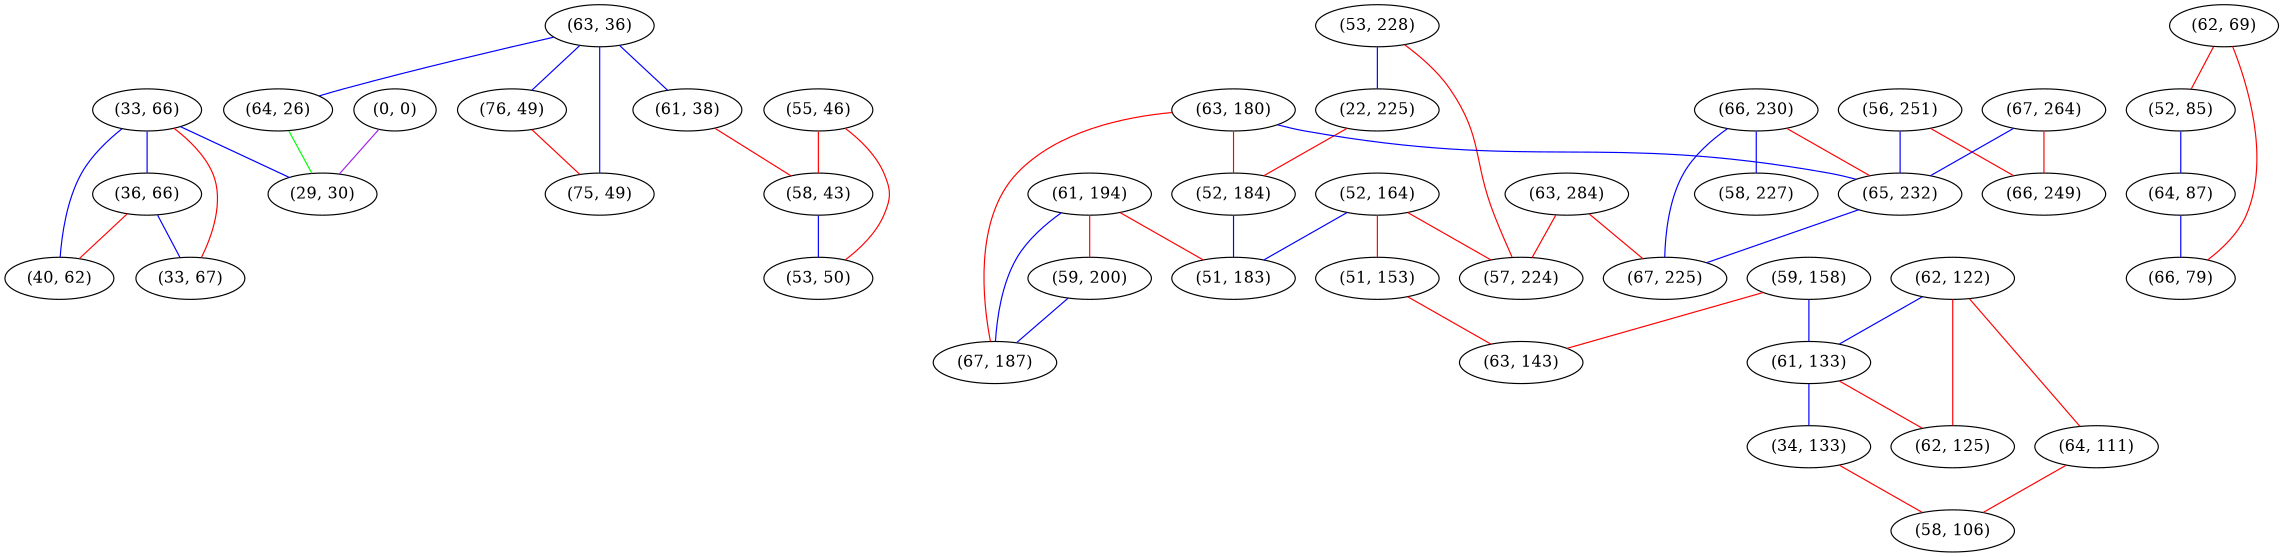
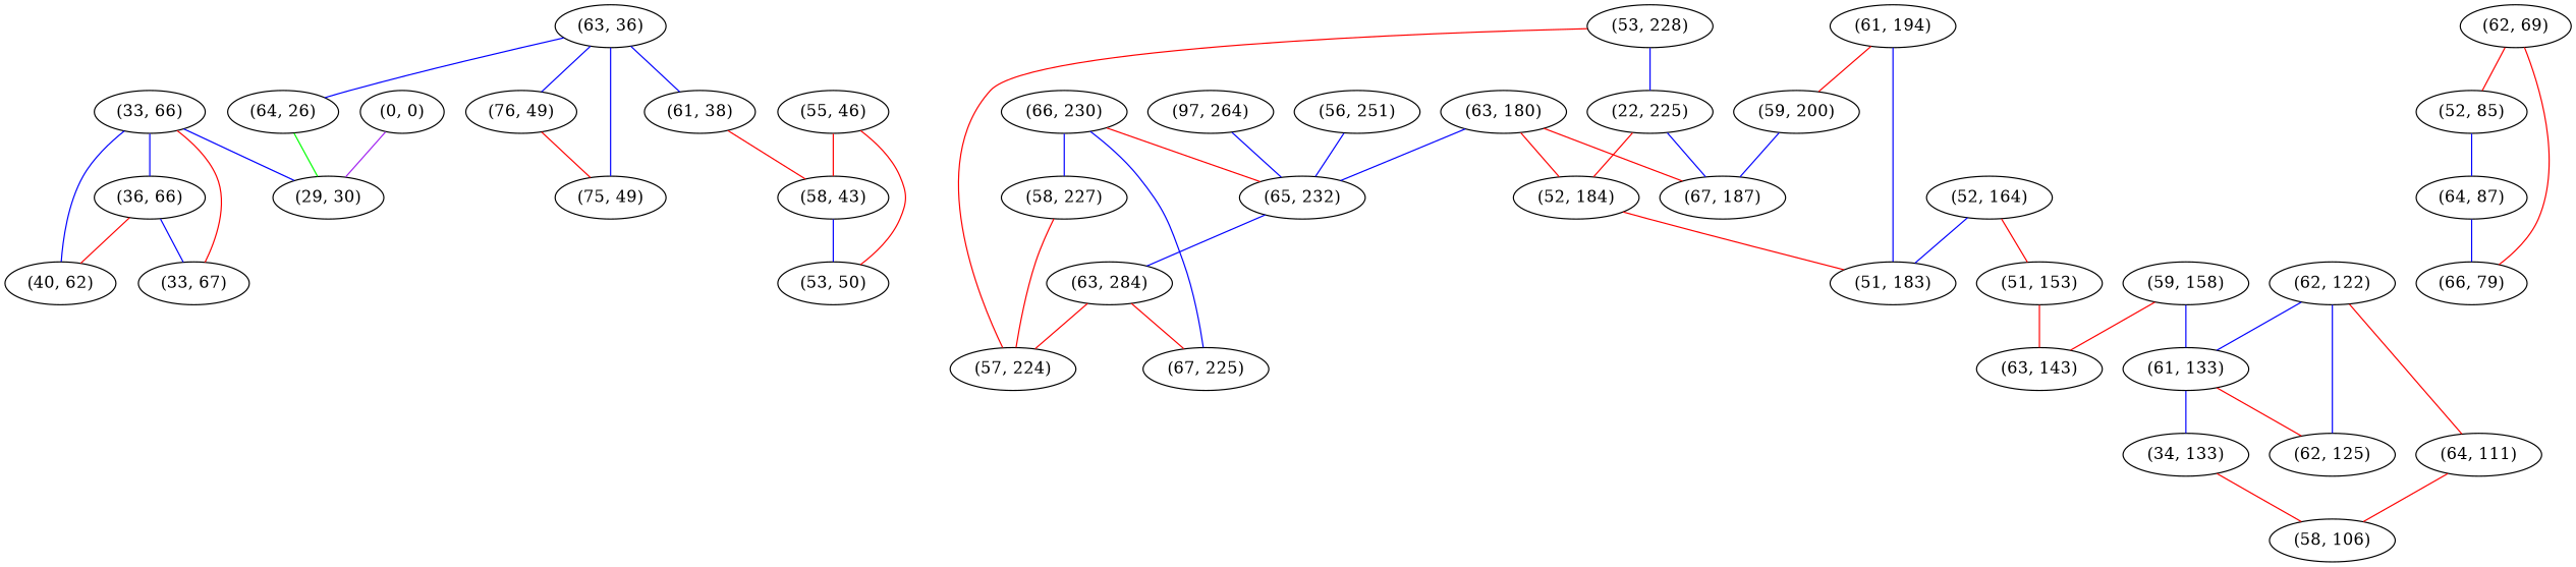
  graph {
    edge [color=red weight=1]
    "(33, 66)"
    "(36, 66)"
    "(40, 62)"
    n4 [label="(29, 30)"]
    "(33, 67)"
    n6 [label="(63, 284)"]
    "(57, 224)"
    "(67, 225)"
    "(62, 122)"
    "(64, 111)"
    "(61, 133)"
    "(62, 125)"
    "(58, 106)"
    "(34, 133)"
    "(59, 158)"
    "(63, 143)"
    "(63, 36)"
    "(76, 49)"
    "(61, 38)"
    "(64, 26)"
    "(75, 49)"
    "(58, 43)"
    "(53, 228)"
    "(22, 225)"
    "(65, 232)"
    "(52, 184)"
    "(0, 0)"
    "(62, 69)"
    "(52, 85)"
    "(66, 79)"
    "(64, 87)"
    "(53, 50)"
    "(66, 230)"
    "(58, 227)"
    "(56, 251)"
-   "(66, 249)"
-   "(67, 264)"
+   "(67, 264)" [label="(97, 264)"]
    "(61, 194)"
    "(59, 200)"
    "(67, 187)"
    "(51, 183)"
    "(63, 180)"
    "(52, 164)"
    "(51, 153)"
    "(55, 46)"
    "(33, 66)" -- "(36, 66)" [color=blue weight=3]
    "(33, 66)" -- "(40, 62)" [color=blue weight=3]
    "(33, 66)" -- n4 [color=blue weight=3]
    "(33, 66)" -- "(33, 67)"
    "(36, 66)" -- "(40, 62)"
    "(36, 66)" -- "(33, 67)" [color=blue weight=3]
    n6 -- "(57, 224)"
    n6 -- "(67, 225)"
    "(62, 122)" -- "(64, 111)"
    "(62, 122)" -- "(61, 133)" [color=blue weight=3]
-   "(62, 122)" -- "(62, 125)" [weight=3]
+   "(62, 122)" -- "(62, 125)" [color=blue weight=3]
    "(64, 111)" -- "(58, 106)"
    "(61, 133)" -- "(62, 125)"
    "(61, 133)" -- "(34, 133)" [color=blue weight=3]
    "(34, 133)" -- "(58, 106)"
    "(59, 158)" -- "(61, 133)" [color=blue weight=3]
    "(59, 158)" -- "(63, 143)"
    "(63, 36)" -- "(76, 49)" [color=blue weight=3]
    "(63, 36)" -- "(61, 38)" [color=blue weight=3]
    "(63, 36)" -- "(64, 26)" [color=blue]
    "(63, 36)" -- "(75, 49)" [color=blue weight=3]
    "(76, 49)" -- "(75, 49)"
    "(61, 38)" -- "(58, 43)"
    "(64, 26)" -- n4 [color=green weight=2]
    "(58, 43)" -- "(53, 50)" [color=blue weight=3]
    "(53, 228)" -- "(57, 224)"
    "(53, 228)" -- "(22, 225)" [color=blue weight=3]
    "(22, 225)" -- "(52, 184)"
-   "(65, 232)" -- "(67, 225)" [color=blue weight=3]
-   "(52, 184)" -- "(51, 183)" [color=blue]
+   "(65, 232)" -- n6 [color=blue weight=3]
+   "(52, 184)" -- "(51, 183)"
    "(0, 0)" -- n4 [color=purple weight=4]
    "(62, 69)" -- "(52, 85)"
    "(62, 69)" -- "(66, 79)"
    "(52, 85)" -- "(64, 87)" [color=blue weight=3]
    "(64, 87)" -- "(66, 79)" [color=blue weight=3]
    "(66, 230)" -- "(67, 225)" [color=blue weight=3]
    "(66, 230)" -- "(65, 232)"
    "(66, 230)" -- "(58, 227)" [color=blue weight=3]
-   "(52, 164)" -- "(57, 224)"
+   "(58, 227)" -- "(57, 224)"
    "(56, 251)" -- "(65, 232)" [color=blue weight=3]
-   "(56, 251)" -- "(66, 249)"
    "(67, 264)" -- "(65, 232)" [color=blue weight=3]
-   "(67, 264)" -- "(66, 249)"
    "(61, 194)" -- "(59, 200)"
-   "(61, 194)" -- "(67, 187)" [color=blue weight=3]
-   "(61, 194)" -- "(51, 183)" [weight=3]
+   "(22, 225)" -- "(67, 187)" [color=blue weight=3]
+   "(61, 194)" -- "(51, 183)" [color=blue weight=3]
    "(59, 200)" -- "(67, 187)" [color=blue weight=3]
    "(63, 180)" -- "(65, 232)" [color=blue weight=3]
    "(63, 180)" -- "(52, 184)"
    "(63, 180)" -- "(67, 187)"
    "(52, 164)" -- "(51, 183)" [color=blue weight=3]
    "(52, 164)" -- "(51, 153)"
    "(51, 153)" -- "(63, 143)"
    "(55, 46)" -- "(58, 43)" [weight=3]
    "(55, 46)" -- "(53, 50)"
  }
